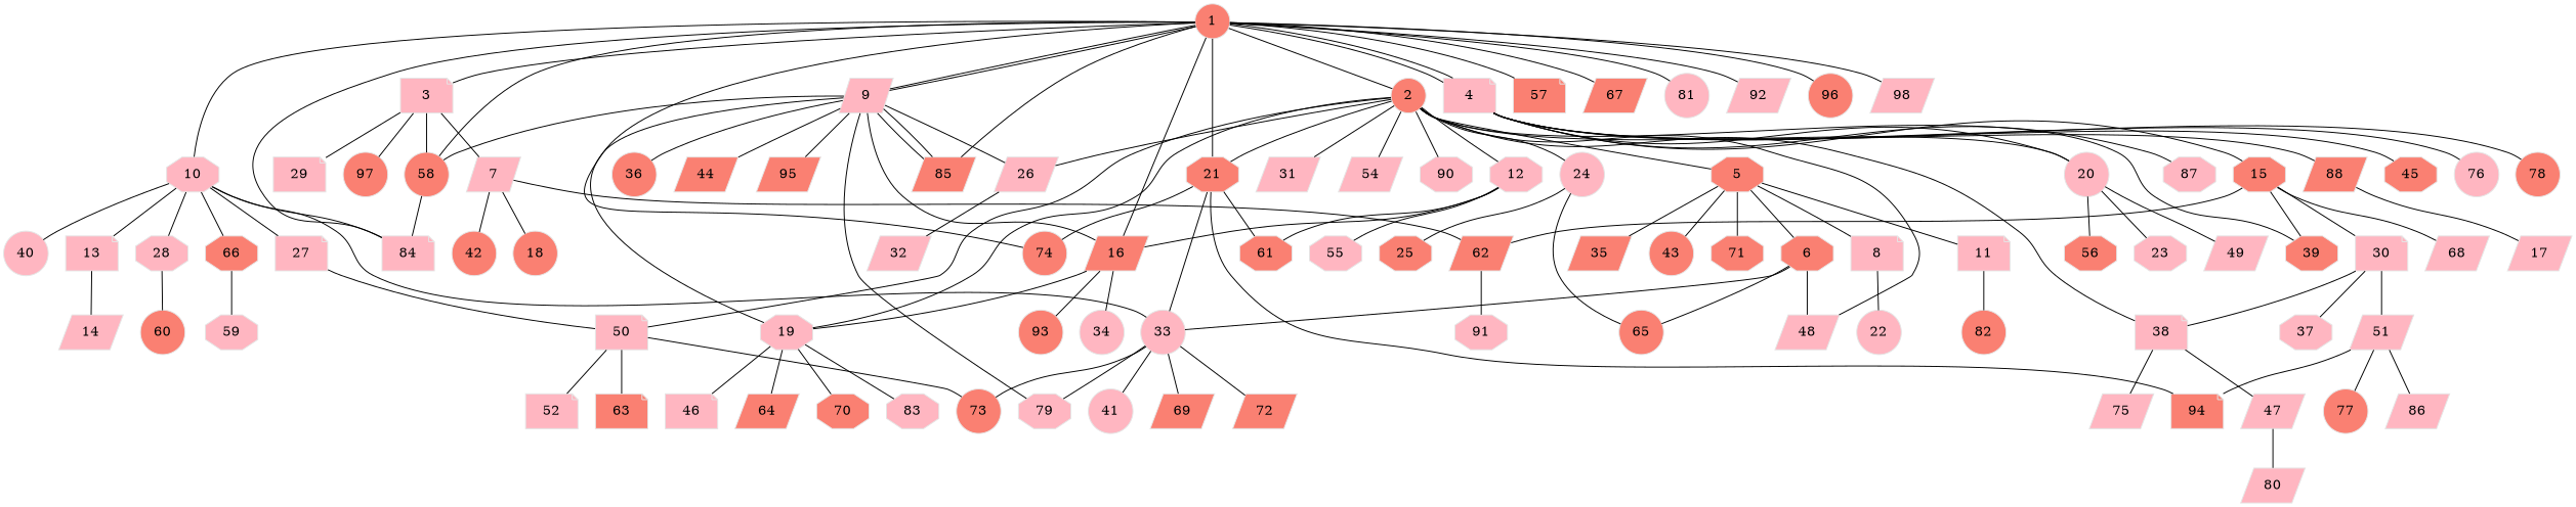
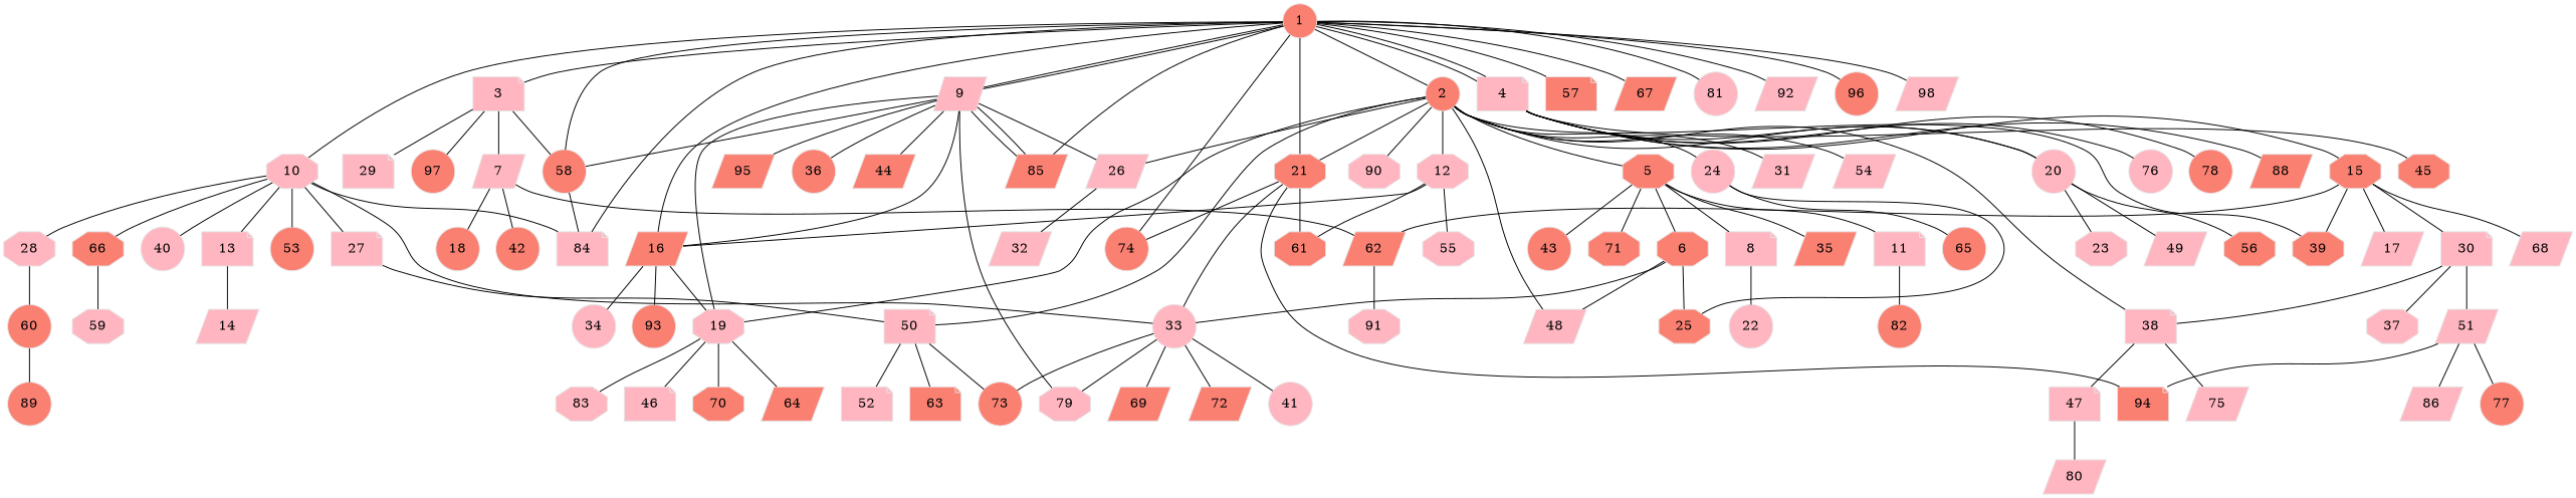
  graph {
    node [color=gray90 fillcolor=lightpink shape=parallelogram style=filled]
    1 [fillcolor=salmon shape=circle]
    2 [fillcolor=salmon shape=circle]
    3 [shape=note]
    4 [shape=note]
    9
    10 [shape=octagon]
    16 [fillcolor=salmon]
    21 [fillcolor=salmon shape=octagon]
    57 [fillcolor=salmon shape=note]
    58 [fillcolor=salmon shape=circle]
    67 [fillcolor=salmon]
    74 [fillcolor=salmon shape=circle]
    81 [shape=circle]
    84 [shape=note]
    85 [fillcolor=salmon]
    92
    96 [fillcolor=salmon shape=circle]
    98
    5 [fillcolor=salmon shape=octagon]
    12 [shape=octagon]
    19 [shape=octagon]
    20 [shape=circle]
    24 [shape=circle]
    26
    31
    38 [shape=note]
    39 [fillcolor=salmon shape=octagon]
    48
    50 [shape=note]
    54
    90 [shape=octagon]
    7
    29 [shape=note]
    97 [fillcolor=salmon shape=circle]
    15 [fillcolor=salmon shape=octagon]
    45 [fillcolor=salmon shape=octagon]
    76 [shape=circle]
    78 [fillcolor=salmon shape=circle]
-   87 [shape=octagon]
    88 [fillcolor=salmon]
    36 [fillcolor=salmon shape=circle]
    44 [fillcolor=salmon]
    79 [shape=octagon]
    95 [fillcolor=salmon]
    33 [shape=circle]
    13 [shape=note]
    27 [shape=note]
    28 [shape=octagon]
    40 [shape=circle]
+   53 [fillcolor=salmon shape=circle]
    66 [fillcolor=salmon shape=octagon]
    34 [shape=circle]
    93 [fillcolor=salmon shape=circle]
    61 [fillcolor=salmon shape=octagon]
    94 [fillcolor=salmon shape=note]
    6 [fillcolor=salmon shape=octagon]
    8 [shape=note]
    11 [shape=note]
    35 [fillcolor=salmon]
    43 [fillcolor=salmon shape=circle]
    71 [fillcolor=salmon shape=octagon]
    55 [shape=octagon]
    46 [shape=note]
    64 [fillcolor=salmon]
    70 [fillcolor=salmon shape=octagon]
    83 [shape=octagon]
    23 [shape=octagon]
    49
    56 [fillcolor=salmon shape=octagon]
    25 [fillcolor=salmon shape=octagon]
    65 [fillcolor=salmon shape=circle]
    32
    75
-   47
+   47 [shape=note]
    73 [fillcolor=salmon shape=circle]
    52 [shape=note]
    63 [fillcolor=salmon shape=note]
    18 [fillcolor=salmon shape=circle]
    42 [fillcolor=salmon shape=circle]
    62 [fillcolor=salmon]
    17
    30 [shape=note]
    68
    22 [shape=circle]
    82 [fillcolor=salmon shape=circle]
    41 [shape=circle]
    69 [fillcolor=salmon]
    72 [fillcolor=salmon]
    91 [shape=octagon]
    14
    60 [fillcolor=salmon shape=circle]
    59 [shape=octagon]
    37 [shape=octagon]
    51
+   89 [fillcolor=salmon shape=circle]
    77 [fillcolor=salmon shape=circle]
    86
    80
    1 -- 2
    1 -- 3
    1 -- 4
    1 -- 4
    1 -- 9
    1 -- 9
    1 -- 10
    1 -- 16
    1 -- 21
    1 -- 57
    1 -- 58
    1 -- 67
    1 -- 74
    1 -- 81
    1 -- 84
    1 -- 85
    1 -- 92
    1 -- 96
    1 -- 98
    2 -- 21
    2 -- 5
    2 -- 12
    2 -- 19
    2 -- 20
    2 -- 24
    2 -- 26
    2 -- 31
    2 -- 38
    2 -- 39
    2 -- 48
    2 -- 50
    2 -- 54
    2 -- 90
    3 -- 58
    3 -- 7
    3 -- 29
    3 -- 97
    4 -- 20
    4 -- 15
    4 -- 45
    4 -- 76
    4 -- 78
-   4 -- 87
    4 -- 88
    9 -- 16
    9 -- 58
    9 -- 85
    9 -- 85
    9 -- 19
    9 -- 26
    9 -- 36
    9 -- 44
    9 -- 79
    9 -- 95
    10 -- 84
    10 -- 33
    10 -- 13
    10 -- 27
    10 -- 28
    10 -- 40
+   10 -- 53
    10 -- 66
    16 -- 19
    16 -- 34
    16 -- 93
    21 -- 74
    21 -- 33
    21 -- 61
    21 -- 94
    58 -- 84
    5 -- 6
    5 -- 8
    5 -- 11
    5 -- 35
    5 -- 43
    5 -- 71
    12 -- 16
    12 -- 61
    12 -- 55
    19 -- 46
    19 -- 64
    19 -- 70
    19 -- 83
    20 -- 23
    20 -- 49
    20 -- 56
    24 -- 25
    24 -- 65
    26 -- 32
    38 -- 75
    38 -- 47
    50 -- 73
    50 -- 52
    50 -- 63
    7 -- 18
    7 -- 42
    7 -- 62
    15 -- 39
    15 -- 62
-   88 -- 17
+   15 -- 17
    15 -- 30
    15 -- 68
    33 -- 79
    33 -- 73
    33 -- 41
    33 -- 69
    33 -- 72
    13 -- 14
    27 -- 50
    28 -- 60
    66 -- 59
    6 -- 48
    6 -- 33
-   6 -- 65
+   6 -- 25
    8 -- 22
    11 -- 82
    47 -- 80
    62 -- 91
    30 -- 38
    30 -- 37
    30 -- 51
+   60 -- 89
    51 -- 94
    51 -- 77
    51 -- 86
  }
